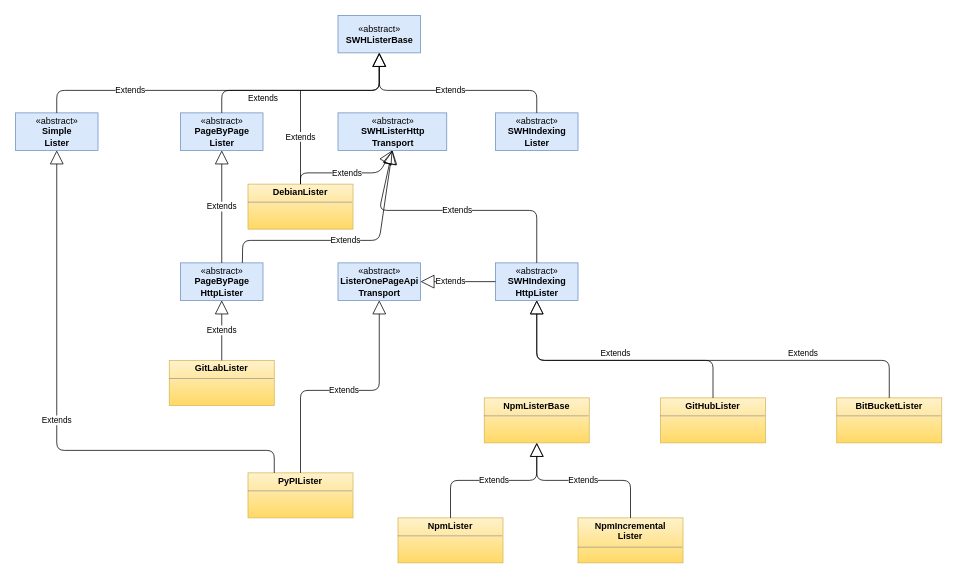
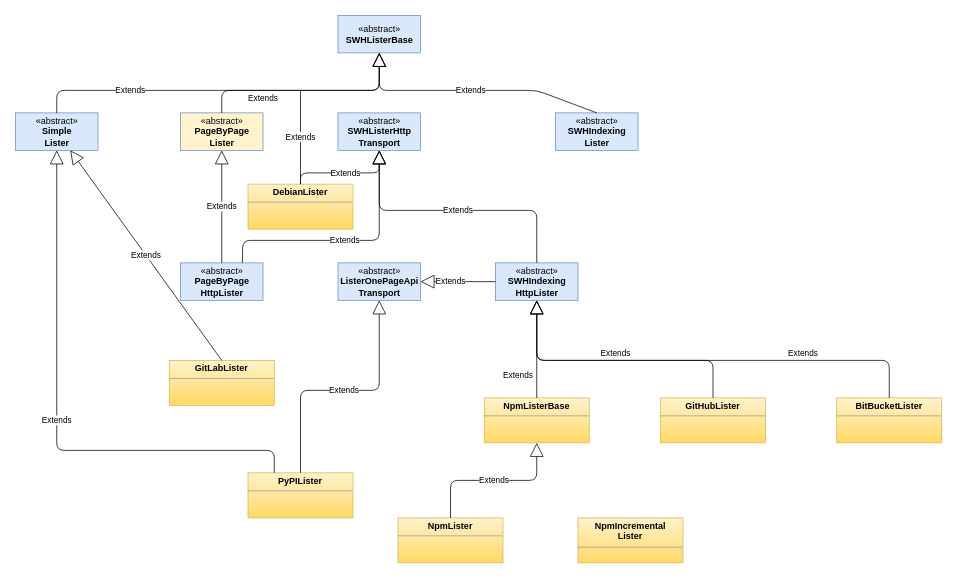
  <mxCell id="0" />
  <mxCell id="1" parent="0" />
  <mxCell id="2" value="«abstract»&lt;br&gt;&lt;b&gt;SWHListerBase&lt;/b&gt;" style="html=1;fillColor=#dae8fc;strokeColor=#6c8ebf;" vertex="1" parent="1"><mxGeometry x="450" y="20" width="110" height="50" as="geometry" /></mxCell>
- <mxCell id="3" value="«abstract»&lt;br&gt;&lt;b&gt;SWHIndexing&lt;br&gt;Lister&lt;/b&gt;" style="html=1;strokeColor=#6c8ebf;fillColor=#dae8fc;" vertex="1" parent="1"><mxGeometry x="660" y="150" width="110" height="50" as="geometry" /></mxCell>
- <mxCell id="4" value="«abstract»&lt;br&gt;&lt;b&gt;SWHListerHttp&lt;br&gt;Transport&lt;/b&gt;" style="html=1;strokeColor=#6c8ebf;fillColor=#dae8fc;" vertex="1" parent="1"><mxGeometry x="450" y="150" width="145" height="50" as="geometry" /></mxCell>
- <mxCell id="5" value="«abstract»&lt;br&gt;&lt;b&gt;PageByPage&lt;br&gt;Lister&lt;/b&gt;" style="html=1;strokeColor=#6c8ebf;fillColor=#dae8fc;" vertex="1" parent="1"><mxGeometry x="240" y="150" width="110" height="50" as="geometry" /></mxCell>
+ <mxCell id="3" value="«abstract»&lt;br&gt;&lt;b&gt;SWHIndexing&lt;br&gt;Lister&lt;/b&gt;" style="html=1;strokeColor=#6c8ebf;fillColor=#dae8fc;" vertex="1" parent="1"><mxGeometry x="740" y="150" width="110" height="50" as="geometry" /></mxCell>
+ <mxCell id="4" value="«abstract»&lt;br&gt;&lt;b&gt;SWHListerHttp&lt;br&gt;Transport&lt;/b&gt;" style="html=1;strokeColor=#6c8ebf;fillColor=#dae8fc;" vertex="1" parent="1"><mxGeometry x="450" y="150" width="110" height="50" as="geometry" /></mxCell>
+ <mxCell id="5" value="«abstract»&lt;br&gt;&lt;b&gt;PageByPage&lt;br&gt;Lister&lt;/b&gt;" style="html=1;strokeColor=#6c8ebf;fillColor=#fff2cc;" vertex="1" parent="1"><mxGeometry x="240" y="150" width="110" height="50" as="geometry" /></mxCell>
  <mxCell id="6" value="«abstract»&lt;br&gt;&lt;b&gt;Simple&lt;br&gt;Lister&lt;/b&gt;" style="html=1;strokeColor=#6c8ebf;fillColor=#dae8fc;" vertex="1" parent="1"><mxGeometry x="20" y="150" width="110" height="50" as="geometry" /></mxCell>
  <mxCell id="7" value="«abstract»&lt;br&gt;&lt;b&gt;ListerOnePageApi&lt;br&gt;Transport&lt;br&gt;&lt;/b&gt;" style="html=1;strokeColor=#6c8ebf;fillColor=#dae8fc;" vertex="1" parent="1"><mxGeometry x="450" y="350" width="110" height="50" as="geometry" /></mxCell>
  <mxCell id="8" value="«abstract»&lt;br&gt;&lt;b&gt;SWHIndexing&lt;br&gt;HttpLister&lt;br&gt;&lt;/b&gt;" style="html=1;strokeColor=#6c8ebf;fillColor=#dae8fc;" vertex="1" parent="1"><mxGeometry x="660" y="350" width="110" height="50" as="geometry" /></mxCell>
  <mxCell id="9" value="«abstract»&lt;br&gt;&lt;b&gt;PageByPage&lt;br&gt;HttpLister&lt;br&gt;&lt;/b&gt;" style="html=1;strokeColor=#6c8ebf;fillColor=#dae8fc;" vertex="1" parent="1"><mxGeometry x="240" y="350" width="110" height="50" as="geometry" /></mxCell>
  <mxCell id="10" value="&lt;p style=&quot;margin: 0px ; margin-top: 4px ; text-align: center&quot;&gt;&lt;b&gt;DebianLister&lt;/b&gt;&lt;/p&gt;&lt;hr size=&quot;1&quot;&gt;&lt;div style=&quot;height: 2px&quot;&gt;&lt;/div&gt;" style="verticalAlign=top;align=left;overflow=fill;fontSize=12;fontFamily=Helvetica;html=1;fillColor=#fff2cc;strokeColor=#d6b656;gradientColor=#ffd966;" vertex="1" parent="1"><mxGeometry x="330" y="245" width="140" height="60" as="geometry" /></mxCell>
  <mxCell id="11" value="&lt;p style=&quot;margin: 0px ; margin-top: 4px ; text-align: center&quot;&gt;&lt;b&gt;GitLabLister&lt;/b&gt;&lt;/p&gt;&lt;hr size=&quot;1&quot;&gt;&lt;div style=&quot;height: 2px&quot;&gt;&lt;/div&gt;" style="verticalAlign=top;align=left;overflow=fill;fontSize=12;fontFamily=Helvetica;html=1;strokeColor=#d6b656;fillColor=#fff2cc;gradientColor=#ffd966;" vertex="1" parent="1"><mxGeometry x="225" y="480" width="140" height="60" as="geometry" /></mxCell>
  <mxCell id="12" value="&lt;p style=&quot;margin: 0px ; margin-top: 4px ; text-align: center&quot;&gt;&lt;b&gt;PyPILister&lt;/b&gt;&lt;/p&gt;&lt;hr size=&quot;1&quot;&gt;&lt;div style=&quot;height: 2px&quot;&gt;&lt;/div&gt;" style="verticalAlign=top;align=left;overflow=fill;fontSize=12;fontFamily=Helvetica;html=1;strokeColor=#d6b656;fillColor=#fff2cc;gradientColor=#ffd966;" vertex="1" parent="1"><mxGeometry x="330" y="630" width="140" height="60" as="geometry" /></mxCell>
  <mxCell id="13" value="&lt;p style=&quot;margin: 0px ; margin-top: 4px ; text-align: center&quot;&gt;&lt;b&gt;NpmLister&lt;/b&gt;&lt;/p&gt;&lt;hr size=&quot;1&quot;&gt;&lt;div style=&quot;height: 2px&quot;&gt;&lt;/div&gt;" style="verticalAlign=top;align=left;overflow=fill;fontSize=12;fontFamily=Helvetica;html=1;strokeColor=#d6b656;fillColor=#fff2cc;gradientColor=#ffd966;" vertex="1" parent="1"><mxGeometry x="530" y="690" width="140" height="60" as="geometry" /></mxCell>
  <mxCell id="14" value="&lt;p style=&quot;margin: 0px ; margin-top: 4px ; text-align: center&quot;&gt;&lt;b&gt;NpmIncremental&lt;br&gt;Lister&lt;/b&gt;&lt;/p&gt;&lt;hr size=&quot;1&quot;&gt;&lt;div style=&quot;height: 2px&quot;&gt;&lt;/div&gt;" style="verticalAlign=top;align=left;overflow=fill;fontSize=12;fontFamily=Helvetica;html=1;strokeColor=#d6b656;fillColor=#fff2cc;gradientColor=#ffd966;" vertex="1" parent="1"><mxGeometry x="770" y="690" width="140" height="60" as="geometry" /></mxCell>
  <mxCell id="15" value="&lt;p style=&quot;margin: 0px ; margin-top: 4px ; text-align: center&quot;&gt;&lt;b&gt;NpmListerBase&lt;/b&gt;&lt;/p&gt;&lt;hr size=&quot;1&quot;&gt;&lt;div style=&quot;height: 2px&quot;&gt;&lt;/div&gt;" style="verticalAlign=top;align=left;overflow=fill;fontSize=12;fontFamily=Helvetica;html=1;strokeColor=#d6b656;fillColor=#fff2cc;gradientColor=#ffd966;" vertex="1" parent="1"><mxGeometry x="645" y="530" width="140" height="60" as="geometry" /></mxCell>
  <mxCell id="16" value="&lt;p style=&quot;margin: 0px ; margin-top: 4px ; text-align: center&quot;&gt;&lt;b&gt;GitHubLister&lt;/b&gt;&lt;/p&gt;&lt;hr size=&quot;1&quot;&gt;&lt;div style=&quot;height: 2px&quot;&gt;&lt;/div&gt;" style="verticalAlign=top;align=left;overflow=fill;fontSize=12;fontFamily=Helvetica;html=1;strokeColor=#d6b656;fillColor=#fff2cc;gradientColor=#ffd966;" vertex="1" parent="1"><mxGeometry x="880" y="530" width="140" height="60" as="geometry" /></mxCell>
  <mxCell id="17" value="&lt;p style=&quot;margin: 0px ; margin-top: 4px ; text-align: center&quot;&gt;&lt;b&gt;BitBucketLister&lt;/b&gt;&lt;/p&gt;&lt;hr size=&quot;1&quot;&gt;&lt;div style=&quot;height: 2px&quot;&gt;&lt;/div&gt;" style="verticalAlign=top;align=left;overflow=fill;fontSize=12;fontFamily=Helvetica;html=1;strokeColor=#d6b656;fillColor=#fff2cc;gradientColor=#ffd966;" vertex="1" parent="1"><mxGeometry x="1115" y="530" width="140" height="60" as="geometry" /></mxCell>
- <mxCell id="18" value="Extends" style="endArrow=block;endSize=16;endFill=0;html=1;entryX=0.5;entryY=1;entryDx=0;entryDy=0;exitX=0.5;exitY=0;exitDx=0;exitDy=0;" edge="1" parent="1" source="11" target="9"><mxGeometry width="160" relative="1" as="geometry"><mxPoint x="100" y="710" as="sourcePoint" /><mxPoint x="260" y="710" as="targetPoint" /></mxGeometry></mxCell>
+ <mxCell id="18" value="Extends" style="endArrow=block;endSize=16;endFill=0;html=1;exitX=0.5;exitY=0;exitDx=0;exitDy=0;" edge="1" parent="1" source="11" target="6"><mxGeometry width="160" relative="1" as="geometry"><mxPoint x="100" y="710" as="sourcePoint" /><mxPoint x="260" y="710" as="targetPoint" /></mxGeometry></mxCell>
  <mxCell id="19" value="Extends" style="endArrow=block;endSize=16;endFill=0;html=1;entryX=0.5;entryY=1;entryDx=0;entryDy=0;exitX=0.5;exitY=0;exitDx=0;exitDy=0;" edge="1" parent="1" source="12" target="7"><mxGeometry width="160" relative="1" as="geometry"><mxPoint x="430" y="590" as="sourcePoint" /><mxPoint x="430" y="510" as="targetPoint" /><Array as="points"><mxPoint x="400" y="520" /><mxPoint x="505" y="520" /></Array></mxGeometry></mxCell>
  <mxCell id="20" value="Extends" style="endArrow=block;endSize=16;endFill=0;html=1;entryX=0.5;entryY=1;entryDx=0;entryDy=0;exitX=0.25;exitY=0;exitDx=0;exitDy=0;" edge="1" parent="1" source="12" target="6"><mxGeometry width="160" relative="1" as="geometry"><mxPoint x="380" y="630" as="sourcePoint" /><mxPoint x="380" y="550" as="targetPoint" /><Array as="points"><mxPoint x="365" y="600" /><mxPoint x="75" y="600" /></Array></mxGeometry></mxCell>
  <mxCell id="21" value="Extends" style="endArrow=block;endSize=16;endFill=0;html=1;entryX=0.5;entryY=1;entryDx=0;entryDy=0;exitX=0.5;exitY=0;exitDx=0;exitDy=0;" edge="1" parent="1" source="13" target="15"><mxGeometry width="160" relative="1" as="geometry"><mxPoint x="715" y="670" as="sourcePoint" /><mxPoint x="630" y="610" as="targetPoint" /><Array as="points"><mxPoint x="600" y="640" /><mxPoint x="715" y="640" /></Array></mxGeometry></mxCell>
+ <mxCell id="22" value="Extends" style="endArrow=block;endSize=16;endFill=0;html=1;" edge="1" parent="1" source="15" target="8"><mxGeometry x="-0.538" y="25" width="160" relative="1" as="geometry"><mxPoint x="720" y="460" as="sourcePoint" /><mxPoint x="720" y="380" as="targetPoint" /><mxPoint as="offset" /></mxGeometry></mxCell>
  <mxCell id="23" value="Extends" style="endArrow=block;endSize=16;endFill=0;html=1;exitX=0.5;exitY=0;exitDx=0;exitDy=0;entryX=0.5;entryY=1;entryDx=0;entryDy=0;" edge="1" parent="1" source="9" target="5"><mxGeometry width="160" relative="1" as="geometry"><mxPoint x="200" y="270" as="sourcePoint" /><mxPoint x="200" y="190" as="targetPoint" /></mxGeometry></mxCell>
  <mxCell id="24" value="Extends" style="endArrow=block;endSize=16;endFill=0;html=1;exitX=0.75;exitY=0;exitDx=0;exitDy=0;entryX=0.5;entryY=1;entryDx=0;entryDy=0;" edge="1" parent="1" source="9" target="4"><mxGeometry width="160" relative="1" as="geometry"><mxPoint x="400" y="360" as="sourcePoint" /><mxPoint x="400" y="280" as="targetPoint" /><Array as="points"><mxPoint x="323" y="320" /><mxPoint x="505" y="320" /></Array></mxGeometry></mxCell>
  <mxCell id="25" value="Extends" style="endArrow=block;endSize=16;endFill=0;html=1;exitX=0.5;exitY=0;exitDx=0;exitDy=0;entryX=0.5;entryY=1;entryDx=0;entryDy=0;" edge="1" parent="1" source="10" target="4"><mxGeometry width="160" relative="1" as="geometry"><mxPoint x="580" y="230" as="sourcePoint" /><mxPoint x="580" y="150" as="targetPoint" /><Array as="points"><mxPoint x="400" y="230" /><mxPoint x="505" y="230" /></Array></mxGeometry></mxCell>
  <mxCell id="26" value="Extends" style="endArrow=block;endSize=16;endFill=0;html=1;exitX=0.5;exitY=0;exitDx=0;exitDy=0;entryX=0.5;entryY=1;entryDx=0;entryDy=0;" edge="1" parent="1" source="5" target="2"><mxGeometry x="-0.414" y="-10" width="160" relative="1" as="geometry"><mxPoint x="410" y="110" as="sourcePoint" /><mxPoint x="410" y="30" as="targetPoint" /><Array as="points"><mxPoint x="295" y="120" /><mxPoint x="505" y="120" /></Array><mxPoint as="offset" /></mxGeometry></mxCell>
  <mxCell id="27" value="Extends" style="endArrow=block;endSize=16;endFill=0;html=1;exitX=0.5;exitY=0;exitDx=0;exitDy=0;entryX=0.5;entryY=1;entryDx=0;entryDy=0;" edge="1" parent="1" source="3" target="2"><mxGeometry width="160" relative="1" as="geometry"><mxPoint x="640" y="110" as="sourcePoint" /><mxPoint x="640" y="30" as="targetPoint" /><Array as="points"><mxPoint x="715" y="120" /><mxPoint x="505" y="120" /></Array></mxGeometry></mxCell>
  <mxCell id="28" value="Extends" style="endArrow=none;endSize=16;endFill=0;html=1;exitX=0.5;exitY=0;exitDx=0;exitDy=0;" edge="1" parent="1" source="10"><mxGeometry width="160" relative="1" as="geometry"><mxPoint x="410" y="240" as="sourcePoint" /><mxPoint x="400" y="120" as="targetPoint" /></mxGeometry></mxCell>
- <mxCell id="29" value="Extends" style="endArrow=block;endSize=16;endFill=0;html=1;exitX=0.5;exitY=0;exitDx=0;exitDy=0;entryX=0.5;entryY=1;entryDx=0;entryDy=0;" edge="1" parent="1" source="14" target="15"><mxGeometry width="160" relative="1" as="geometry"><mxPoint x="780" y="660" as="sourcePoint" /><mxPoint x="780" y="580" as="targetPoint" /><Array as="points"><mxPoint x="840" y="640" /><mxPoint x="715" y="640" /></Array></mxGeometry></mxCell>
  <mxCell id="30" value="Extends" style="endArrow=block;endSize=16;endFill=0;html=1;exitX=0.5;exitY=0;exitDx=0;exitDy=0;entryX=0.5;entryY=1;entryDx=0;entryDy=0;" edge="1" parent="1" source="16" target="8"><mxGeometry x="-0.014" y="-10" width="160" relative="1" as="geometry"><mxPoint x="930" y="480" as="sourcePoint" /><mxPoint x="930" y="400" as="targetPoint" /><Array as="points"><mxPoint x="950" y="480" /><mxPoint x="715" y="480" /></Array><mxPoint as="offset" /></mxGeometry></mxCell>
  <mxCell id="31" value="Extends" style="endArrow=block;endSize=16;endFill=0;html=1;exitX=0.5;exitY=0;exitDx=0;exitDy=0;entryX=0.5;entryY=1;entryDx=0;entryDy=0;" edge="1" parent="1" source="17" target="8"><mxGeometry x="-0.45" y="-10" width="160" relative="1" as="geometry"><mxPoint x="1120" y="480" as="sourcePoint" /><mxPoint x="885" y="350" as="targetPoint" /><Array as="points"><mxPoint x="1185" y="480" /><mxPoint x="715" y="480" /></Array><mxPoint as="offset" /></mxGeometry></mxCell>
  <mxCell id="32" value="Extends" style="endArrow=block;endSize=16;endFill=0;html=1;" edge="1" parent="1" source="8" target="7"><mxGeometry x="0.2" width="160" relative="1" as="geometry"><mxPoint x="710" y="280" as="sourcePoint" /><mxPoint x="710" y="200" as="targetPoint" /><mxPoint as="offset" /></mxGeometry></mxCell>
  <mxCell id="33" value="Extends" style="endArrow=block;endSize=16;endFill=0;html=1;exitX=0.5;exitY=0;exitDx=0;exitDy=0;entryX=0.5;entryY=1;entryDx=0;entryDy=0;" edge="1" parent="1" source="8" target="4"><mxGeometry x="-0.028" width="160" relative="1" as="geometry"><mxPoint x="640" y="290" as="sourcePoint" /><mxPoint x="640" y="210" as="targetPoint" /><Array as="points"><mxPoint x="715" y="280" /><mxPoint x="505" y="280" /></Array><mxPoint as="offset" /></mxGeometry></mxCell>
  <mxCell id="34" value="Extends" style="endArrow=block;endSize=16;endFill=0;html=1;exitX=0.5;exitY=0;exitDx=0;exitDy=0;entryX=0.5;entryY=1;entryDx=0;entryDy=0;" edge="1" parent="1" source="6" target="2"><mxGeometry x="-0.5" width="160" relative="1" as="geometry"><mxPoint x="200" y="110" as="sourcePoint" /><mxPoint x="200" y="30" as="targetPoint" /><Array as="points"><mxPoint x="75" y="120" /><mxPoint x="505" y="120" /></Array><mxPoint as="offset" /></mxGeometry></mxCell>
